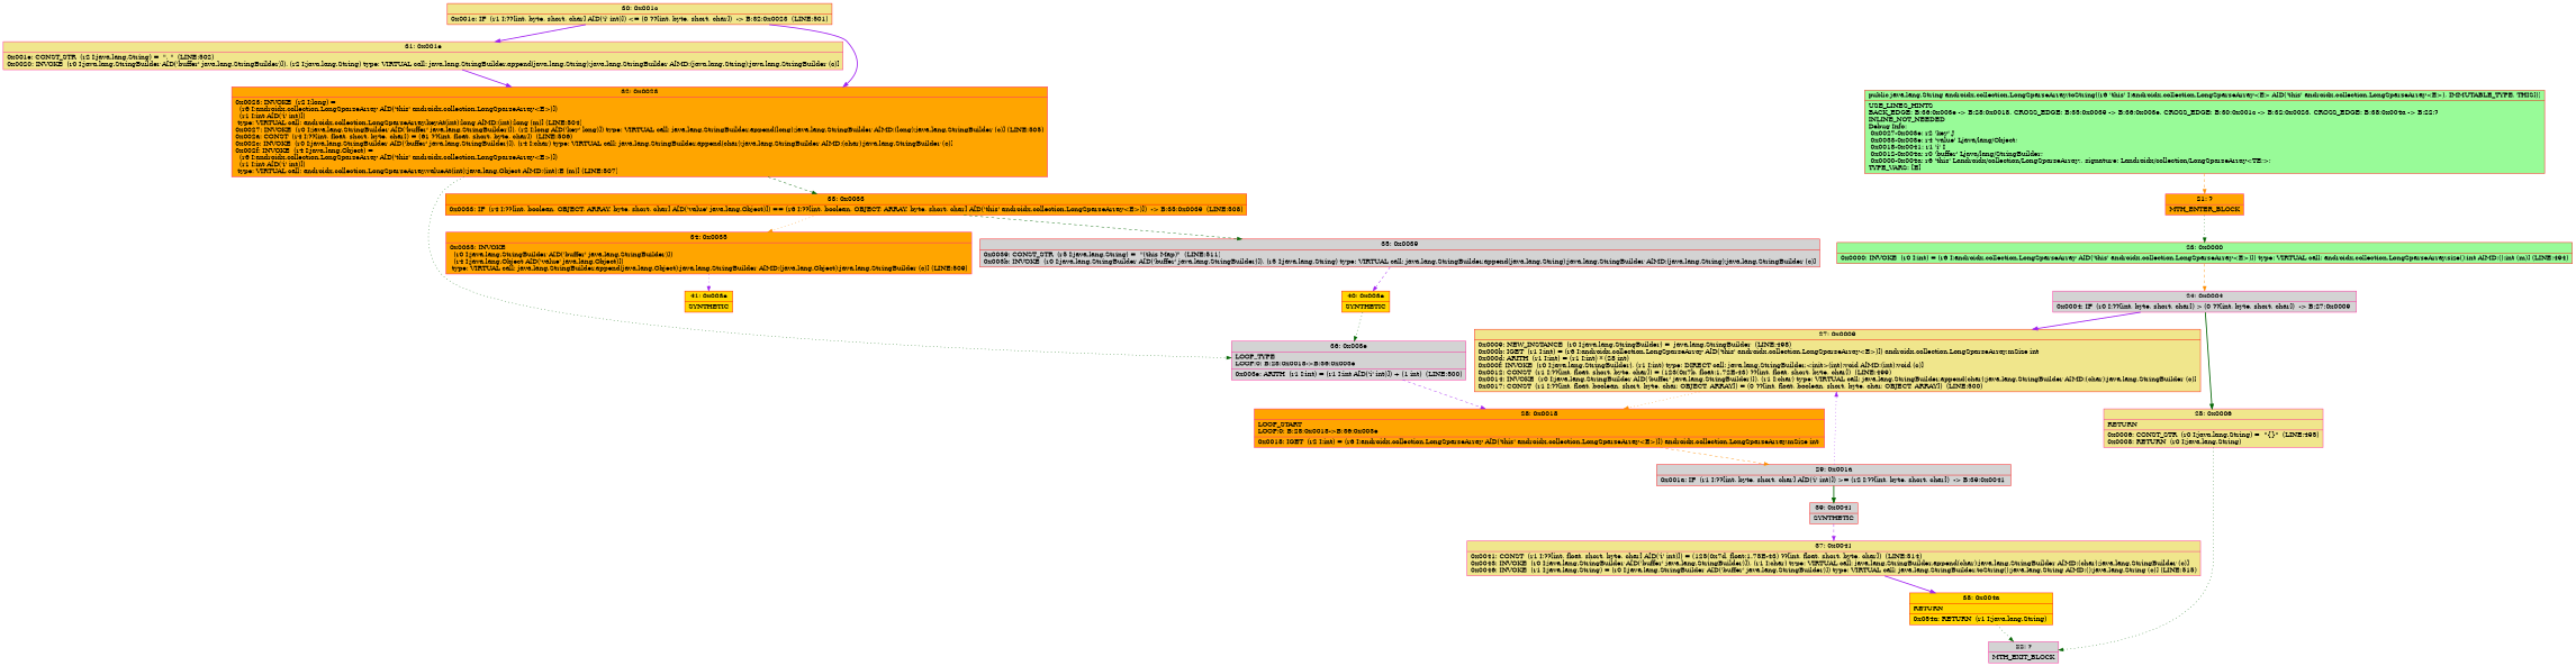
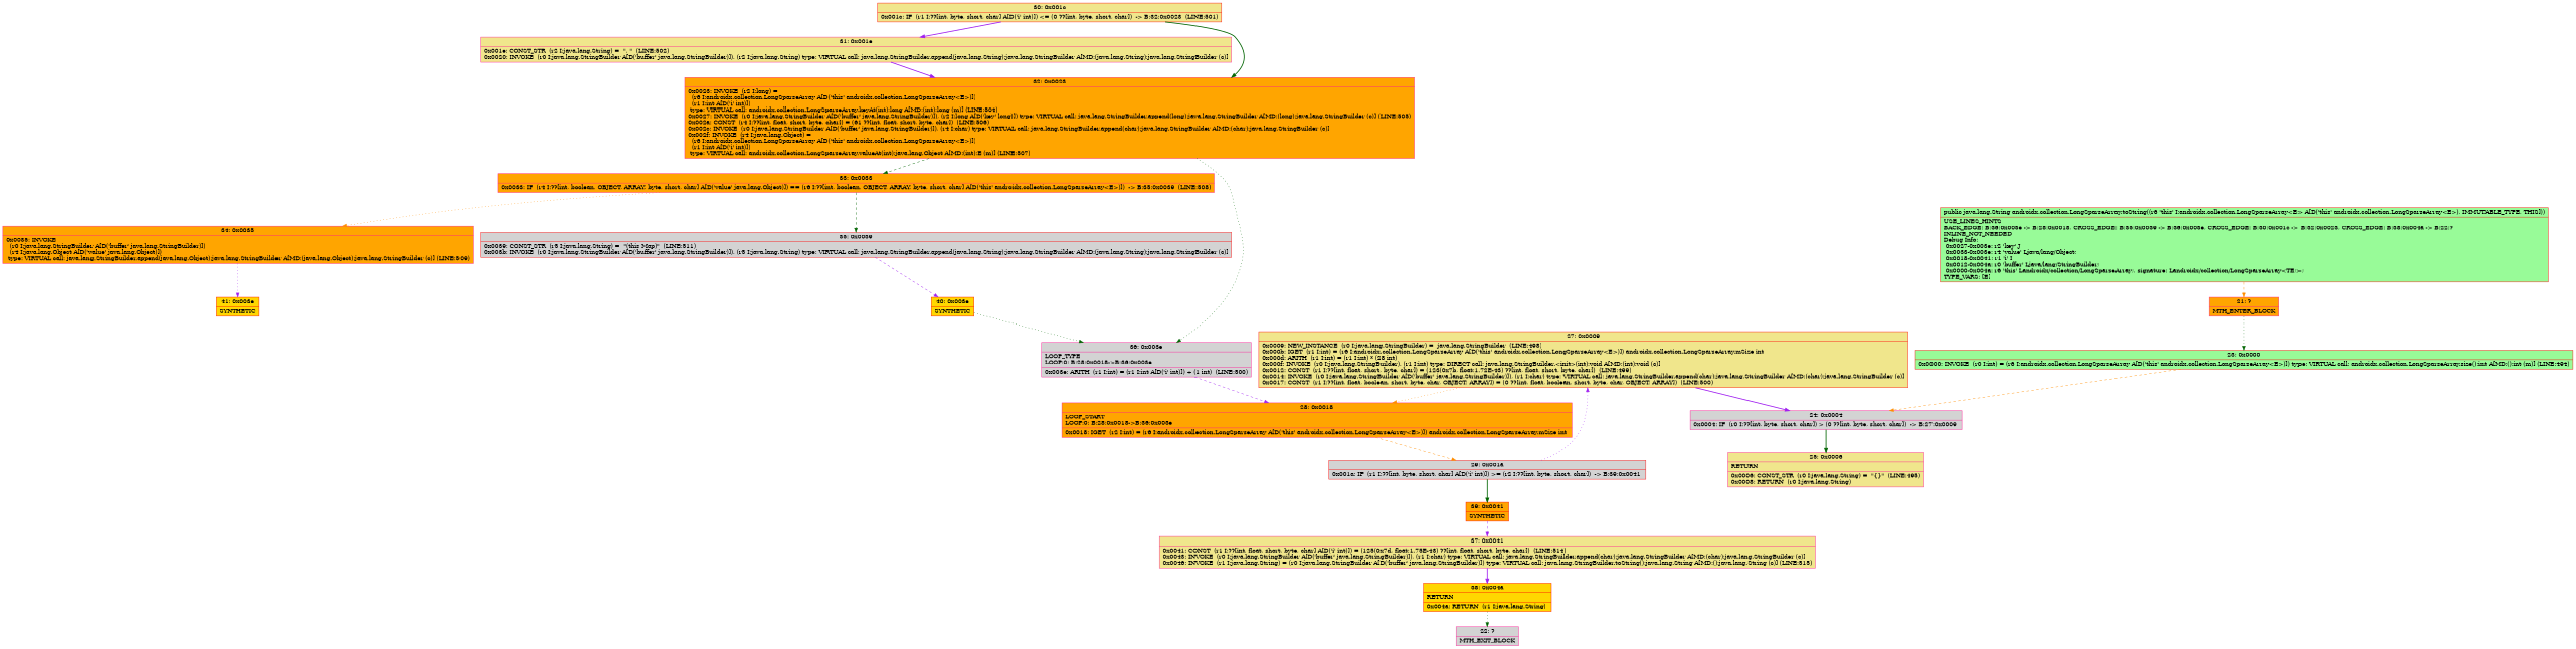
  digraph {
    node [color=red fillcolor=orange shape=record style=filled]
    edge [color=darkgreen style=dotted]
    n1 [color=deeppink label="{21\:\ ?|MTH_ENTER_BLOCK\l}"]
    n2 [fillcolor=palegreen label="{23\:\ 0x0000|0x0000: INVOKE  (r0 I:int) = (r6 I:androidx.collection.LongSparseArray A[D('this' androidx.collection.LongSparseArray\<E\>)]) type: VIRTUAL call: androidx.collection.LongSparseArray.size():int A[MD:():int (m)] (LINE:494)\l}"]
    n3 [color=deeppink fillcolor=lightgrey label="{24\:\ 0x0004|0x0004: IF  (r0 I:??[int, byte, short, char]) \> (0 ??[int, byte, short, char])  \-\> B:27:0x0009 \l}"]
    n4 [color=deeppink fillcolor=khaki label="{25\:\ 0x0006|RETURN\l|0x0006: CONST_STR  (r0 I:java.lang.String) =  \"\{\}\"  (LINE:495)\l0x0008: RETURN  (r0 I:java.lang.String) \l}"]
    n5 [fillcolor=khaki label="{27\:\ 0x0009|0x0009: NEW_INSTANCE  (r0 I:java.lang.StringBuilder) =  java.lang.StringBuilder  (LINE:498)\l0x000b: IGET  (r1 I:int) = (r6 I:androidx.collection.LongSparseArray A[D('this' androidx.collection.LongSparseArray\<E\>)]) androidx.collection.LongSparseArray.mSize int \l0x000d: ARITH  (r1 I:int) = (r1 I:int) * (28 int) \l0x000f: INVOKE  (r0 I:java.lang.StringBuilder), (r1 I:int) type: DIRECT call: java.lang.StringBuilder.\<init\>(int):void A[MD:(int):void (c)]\l0x0012: CONST  (r1 I:??[int, float, short, byte, char]) = (123(0x7b, float:1.72E\-43) ??[int, float, short, byte, char])  (LINE:499)\l0x0014: INVOKE  (r0 I:java.lang.StringBuilder A[D('buffer' java.lang.StringBuilder)]), (r1 I:char) type: VIRTUAL call: java.lang.StringBuilder.append(char):java.lang.StringBuilder A[MD:(char):java.lang.StringBuilder (c)]\l0x0017: CONST  (r1 I:??[int, float, boolean, short, byte, char, OBJECT, ARRAY]) = (0 ??[int, float, boolean, short, byte, char, OBJECT, ARRAY])  (LINE:500)\l}"]
    n6 [color=deeppink fillcolor=lightgrey label="{22\:\ ?|MTH_EXIT_BLOCK\l}"]
    n7 [color=deeppink label="{28\:\ 0x0018|LOOP_START\lLOOP:0: B:28:0x0018\-\>B:36:0x003e\l|0x0018: IGET  (r2 I:int) = (r6 I:androidx.collection.LongSparseArray A[D('this' androidx.collection.LongSparseArray\<E\>)]) androidx.collection.LongSparseArray.mSize int \l}"]
    n8 [fillcolor=lightgrey label="{29\:\ 0x001a|0x001a: IF  (r1 I:??[int, byte, short, char] A[D('i' int)]) \>= (r2 I:??[int, byte, short, char])  \-\> B:39:0x0041 \l}"]
-   n9 [fillcolor=lightgrey label="{39\:\ 0x0041|SYNTHETIC\l}"]
+   n9 [label="{39\:\ 0x0041|SYNTHETIC\l}"]
    n10 [fillcolor=khaki label="{30\:\ 0x001c|0x001c: IF  (r1 I:??[int, byte, short, char] A[D('i' int)]) \<= (0 ??[int, byte, short, char])  \-\> B:32:0x0023  (LINE:501)\l}"]
    n11 [color=deeppink fillcolor=khaki label="{31\:\ 0x001e|0x001e: CONST_STR  (r2 I:java.lang.String) =  \", \"  (LINE:502)\l0x0020: INVOKE  (r0 I:java.lang.StringBuilder A[D('buffer' java.lang.StringBuilder)]), (r2 I:java.lang.String) type: VIRTUAL call: java.lang.StringBuilder.append(java.lang.String):java.lang.StringBuilder A[MD:(java.lang.String):java.lang.StringBuilder (c)]\l}"]
    n12 [color=deeppink label="{32\:\ 0x0023|0x0023: INVOKE  (r2 I:long) = \l  (r6 I:androidx.collection.LongSparseArray A[D('this' androidx.collection.LongSparseArray\<E\>)])\l  (r1 I:int A[D('i' int)])\l type: VIRTUAL call: androidx.collection.LongSparseArray.keyAt(int):long A[MD:(int):long (m)] (LINE:504)\l0x0027: INVOKE  (r0 I:java.lang.StringBuilder A[D('buffer' java.lang.StringBuilder)]), (r2 I:long A[D('key' long)]) type: VIRTUAL call: java.lang.StringBuilder.append(long):java.lang.StringBuilder A[MD:(long):java.lang.StringBuilder (c)] (LINE:505)\l0x002a: CONST  (r4 I:??[int, float, short, byte, char]) = (61 ??[int, float, short, byte, char])  (LINE:506)\l0x002c: INVOKE  (r0 I:java.lang.StringBuilder A[D('buffer' java.lang.StringBuilder)]), (r4 I:char) type: VIRTUAL call: java.lang.StringBuilder.append(char):java.lang.StringBuilder A[MD:(char):java.lang.StringBuilder (c)]\l0x002f: INVOKE  (r4 I:java.lang.Object) = \l  (r6 I:androidx.collection.LongSparseArray A[D('this' androidx.collection.LongSparseArray\<E\>)])\l  (r1 I:int A[D('i' int)])\l type: VIRTUAL call: androidx.collection.LongSparseArray.valueAt(int):java.lang.Object A[MD:(int):E (m)] (LINE:507)\l}"]
    n13 [color=deeppink fillcolor=khaki label="{37\:\ 0x0041|0x0041: CONST  (r1 I:??[int, float, short, byte, char] A[D('i' int)]) = (125(0x7d, float:1.75E\-43) ??[int, float, short, byte, char])  (LINE:514)\l0x0043: INVOKE  (r0 I:java.lang.StringBuilder A[D('buffer' java.lang.StringBuilder)]), (r1 I:char) type: VIRTUAL call: java.lang.StringBuilder.append(char):java.lang.StringBuilder A[MD:(char):java.lang.StringBuilder (c)]\l0x0046: INVOKE  (r1 I:java.lang.String) = (r0 I:java.lang.StringBuilder A[D('buffer' java.lang.StringBuilder)]) type: VIRTUAL call: java.lang.StringBuilder.toString():java.lang.String A[MD:():java.lang.String (c)] (LINE:515)\l}"]
-   n14 [label="{33\:\ 0x0033|0x0033: IF  (r4 I:??[int, boolean, OBJECT, ARRAY, byte, short, char] A[D('value' java.lang.Object)]) == (r6 I:??[int, boolean, OBJECT, ARRAY, byte, short, char] A[D('this' androidx.collection.LongSparseArray\<E\>)])  \-\> B:35:0x0039  (LINE:508)\l}"]
+   n14 [color=deeppink label="{33\:\ 0x0033|0x0033: IF  (r4 I:??[int, boolean, OBJECT, ARRAY, byte, short, char] A[D('value' java.lang.Object)]) == (r6 I:??[int, boolean, OBJECT, ARRAY, byte, short, char] A[D('this' androidx.collection.LongSparseArray\<E\>)])  \-\> B:35:0x0039  (LINE:508)\l}"]
    n15 [color=deeppink fillcolor=lightgrey label="{36\:\ 0x003e|LOOP_TYPE\lLOOP:0: B:28:0x0018\-\>B:36:0x003e\l|0x003e: ARITH  (r1 I:int) = (r1 I:int A[D('i' int)]) + (1 int)  (LINE:500)\l}"]
    n16 [color=deeppink label="{34\:\ 0x0035|0x0035: INVOKE  \l  (r0 I:java.lang.StringBuilder A[D('buffer' java.lang.StringBuilder)])\l  (r4 I:java.lang.Object A[D('value' java.lang.Object)])\l type: VIRTUAL call: java.lang.StringBuilder.append(java.lang.Object):java.lang.StringBuilder A[MD:(java.lang.Object):java.lang.StringBuilder (c)] (LINE:509)\l}"]
    n17 [fillcolor=lightgrey label="{35\:\ 0x0039|0x0039: CONST_STR  (r5 I:java.lang.String) =  \"(this Map)\"  (LINE:511)\l0x003b: INVOKE  (r0 I:java.lang.StringBuilder A[D('buffer' java.lang.StringBuilder)]), (r5 I:java.lang.String) type: VIRTUAL call: java.lang.StringBuilder.append(java.lang.String):java.lang.StringBuilder A[MD:(java.lang.String):java.lang.StringBuilder (c)]\l}"]
    n18 [fillcolor=gold label="{41\:\ 0x003e|SYNTHETIC\l}"]
    n19 [fillcolor=gold label="{40\:\ 0x003e|SYNTHETIC\l}"]
-   n20 [fillcolor=gold label="{38\:\ 0x004a|RETURN\l|0x054a: RETURN  (r1 I:java.lang.String) \l}"]
+   n20 [fillcolor=gold label="{38\:\ 0x004a|RETURN\l|0x004a: RETURN  (r1 I:java.lang.String) \l}"]
    n21 [fillcolor=palegreen label="{public java.lang.String androidx.collection.LongSparseArray.toString((r6 'this' I:androidx.collection.LongSparseArray\<E\> A[D('this' androidx.collection.LongSparseArray\<E\>), IMMUTABLE_TYPE, THIS]))  | USE_LINES_HINTS\lBACK_EDGE: B:36:0x003e \-\> B:28:0x0018, CROSS_EDGE: B:35:0x0039 \-\> B:36:0x003e, CROSS_EDGE: B:30:0x001c \-\> B:32:0x0023, CROSS_EDGE: B:38:0x004a \-\> B:22:?\lINLINE_NOT_NEEDED\lDebug Info:\l  0x0027\-0x003e: r2 'key' J\l  0x0033\-0x003e: r4 'value' Ljava\/lang\/Object;\l  0x0018\-0x0041: r1 'i' I\l  0x0012\-0x004a: r0 'buffer' Ljava\/lang\/StringBuilder;\l  0x0000\-0x004a: r6 'this' Landroidx\/collection\/LongSparseArray;, signature: Landroidx\/collection\/LongSparseArray\<TE;\>;\lTYPE_VARS: [E]\l}"]
    n1 -> n2
    n2 -> n3 [color=darkorange style=dashed]
    n3 -> n4 [style=bold]
-   n3 -> n5 [color=purple style=bold]
-   n4 -> n6
+   n5 -> n3 [color=purple style=bold]
    n5 -> n7 [color=darkorange]
    n7 -> n8 [color=darkorange style=dashed]
    n8 -> n5 [color=purple]
    n8 -> n9 [style=bold]
    n9 -> n13 [color=purple style=dashed]
    n10 -> n11 [color=purple style=bold]
-   n10 -> n12 [color=purple style=bold]
+   n10 -> n12 [style=bold]
    n11 -> n12 [color=purple style=bold]
    n12 -> n14 [style=dashed]
    n12 -> n15
    n13 -> n20 [color=purple style=bold]
    n14 -> n16 [color=darkorange]
    n14 -> n17 [style=dashed]
    n15 -> n7 [color=purple style=dashed]
    n16 -> n18 [color=purple]
    n17 -> n19 [color=purple style=dashed]
    n19 -> n15
    n20 -> n6
    n21 -> n1 [color=darkorange style=dashed]
  }
